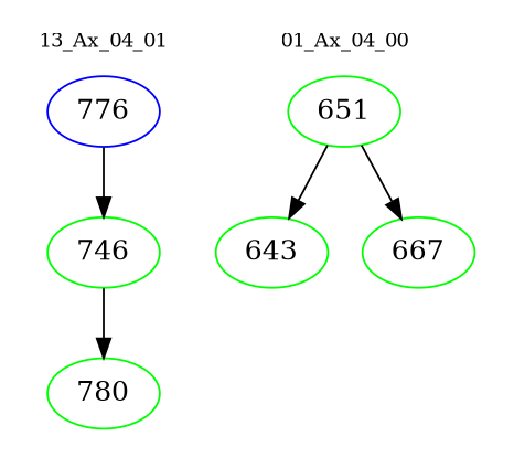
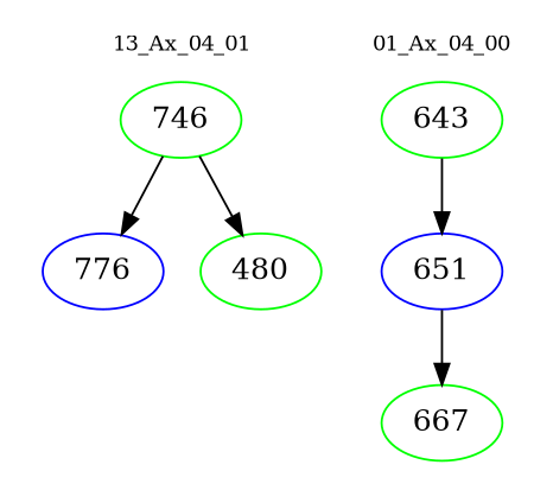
  digraph {
    node [color=green]
    edge [color=black]
    n1 [color=blue label=776]
    n2 [label=746]
-   n3 [label=780]
-   n4 [label=651]
+   n3 [label=480]
+   n4 [color=blue label=651]
    n5 [label=643]
    n6 [label=667]
    subgraph cluster_1 {
      color=white
      fontsize=10
      label="13_Ax_04_01"
      n1
      n2
      n3
    }
    subgraph cluster_2 {
      color=white
      fontsize=10
      label="01_Ax_04_00"
      n4
      n5
      n6
    }
-   n1 -> n2
+   n2 -> n1
    n2 -> n3
-   n4 -> n5
+   n5 -> n4
    n4 -> n6
  }
